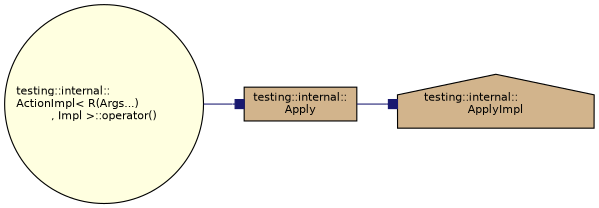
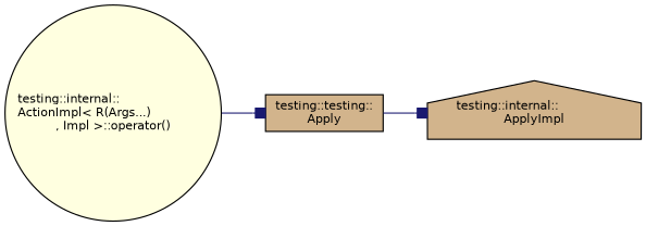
  digraph {
    rankdir=LR
    node [color=black fillcolor=tan fontname=Helvetica fontsize=10 style=filled]
    edge [color=midnightblue fontname=Helvetica fontsize=10 labelfontname=Helvetica labelfontsize=10 style=solid arrowhead=box]
    n1 [fillcolor=lightyellow fontcolor=black height=0.2 label="testing::internal::\lActionImpl\< R(Args...)\l, Impl \>::operator()" shape=circle width=0.4]
-   n2 [height=0.2 label="testing::internal::\lApply" shape=box width=0.4]
+   n2 [height=0.2 label="testing::testing::\lApply" shape=box width=0.4]
    n3 [height=0.2 label="testing::internal::\lApplyImpl" shape=house width=0.4]
    n1 -> n2
    n2 -> n3
  }
